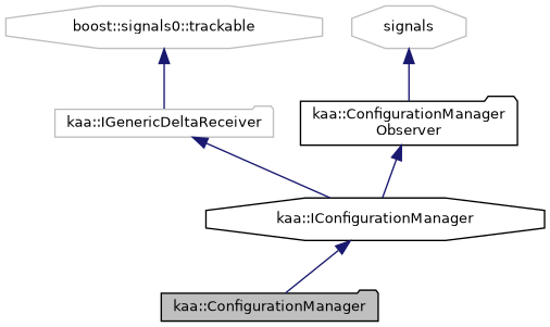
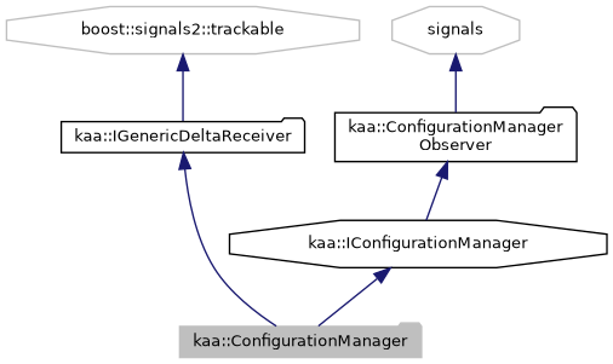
  digraph {
    fontname="DejaVu Sans"
    node [color=black fontname="DejaVu Sans" fontsize=10 shape=folder]
    edge [color=midnightblue dir=back fontname="DejaVu Sans" fontsize=10 labelfontname=FreeSans labelfontsize=10 style=solid]
-   n1 [fillcolor=grey75 fontcolor=black height=0.2 label="kaa::ConfigurationManager" style=filled width=0.4]
+   n1 [color=grey75 fillcolor=grey75 fontcolor=black height=0.2 label="kaa::ConfigurationManager" style=filled width=0.4]
    n2 [height=0.2 label="kaa::IConfigurationManager" shape=octagon width=0.4]
-   n3 [color=grey75 height=0.2 label="kaa::IGenericDeltaReceiver" width=0.4]
-   n4 [color=grey75 height=0.2 label="boost::signals0::trackable" shape=octagon width=0.4]
+   n3 [height=0.2 label="kaa::IGenericDeltaReceiver" width=0.4]
+   n4 [color=grey75 height=0.2 label="boost::signals2::trackable" shape=octagon width=0.4]
    n5 [height=0.2 label="kaa::ConfigurationManager\lObserver" width=0.4]
    n6 [color=grey75 height=0.2 label=signals shape=octagon width=0.4]
    n2 -> n1
-   n3 -> n2
+   n3 -> n1
    n4 -> n3
    n5 -> n2
    n6 -> n5
  }
